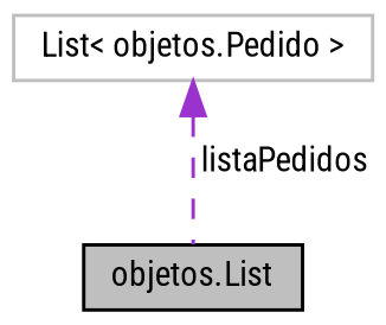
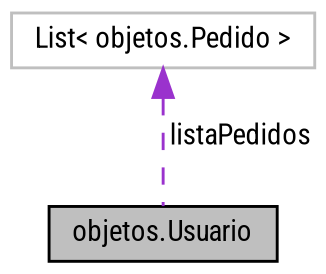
  digraph {
    fontname="Roboto Condensed"
    node [fontname="Roboto Condensed" fontsize=10 shape=record style=filled]
-   n1 [color=black fillcolor=grey75 fontcolor=black height=0.2 label="objetos.List" width=0.4]
+   n1 [color=black fillcolor=grey75 fontcolor=black height=0.2 label="objetos.Usuario" width=0.4]
    n2 [color=grey75 fillcolor=white height=0.2 label="List\< objetos.Pedido \>" width=0.4]
    n2 -> n1 [color=darkorchid3 dir=back fontname="Roboto Condensed" fontsize=10 label=" listaPedidos" labelfontname=Helvetica labelfontsize=10 style=dashed]
  }
